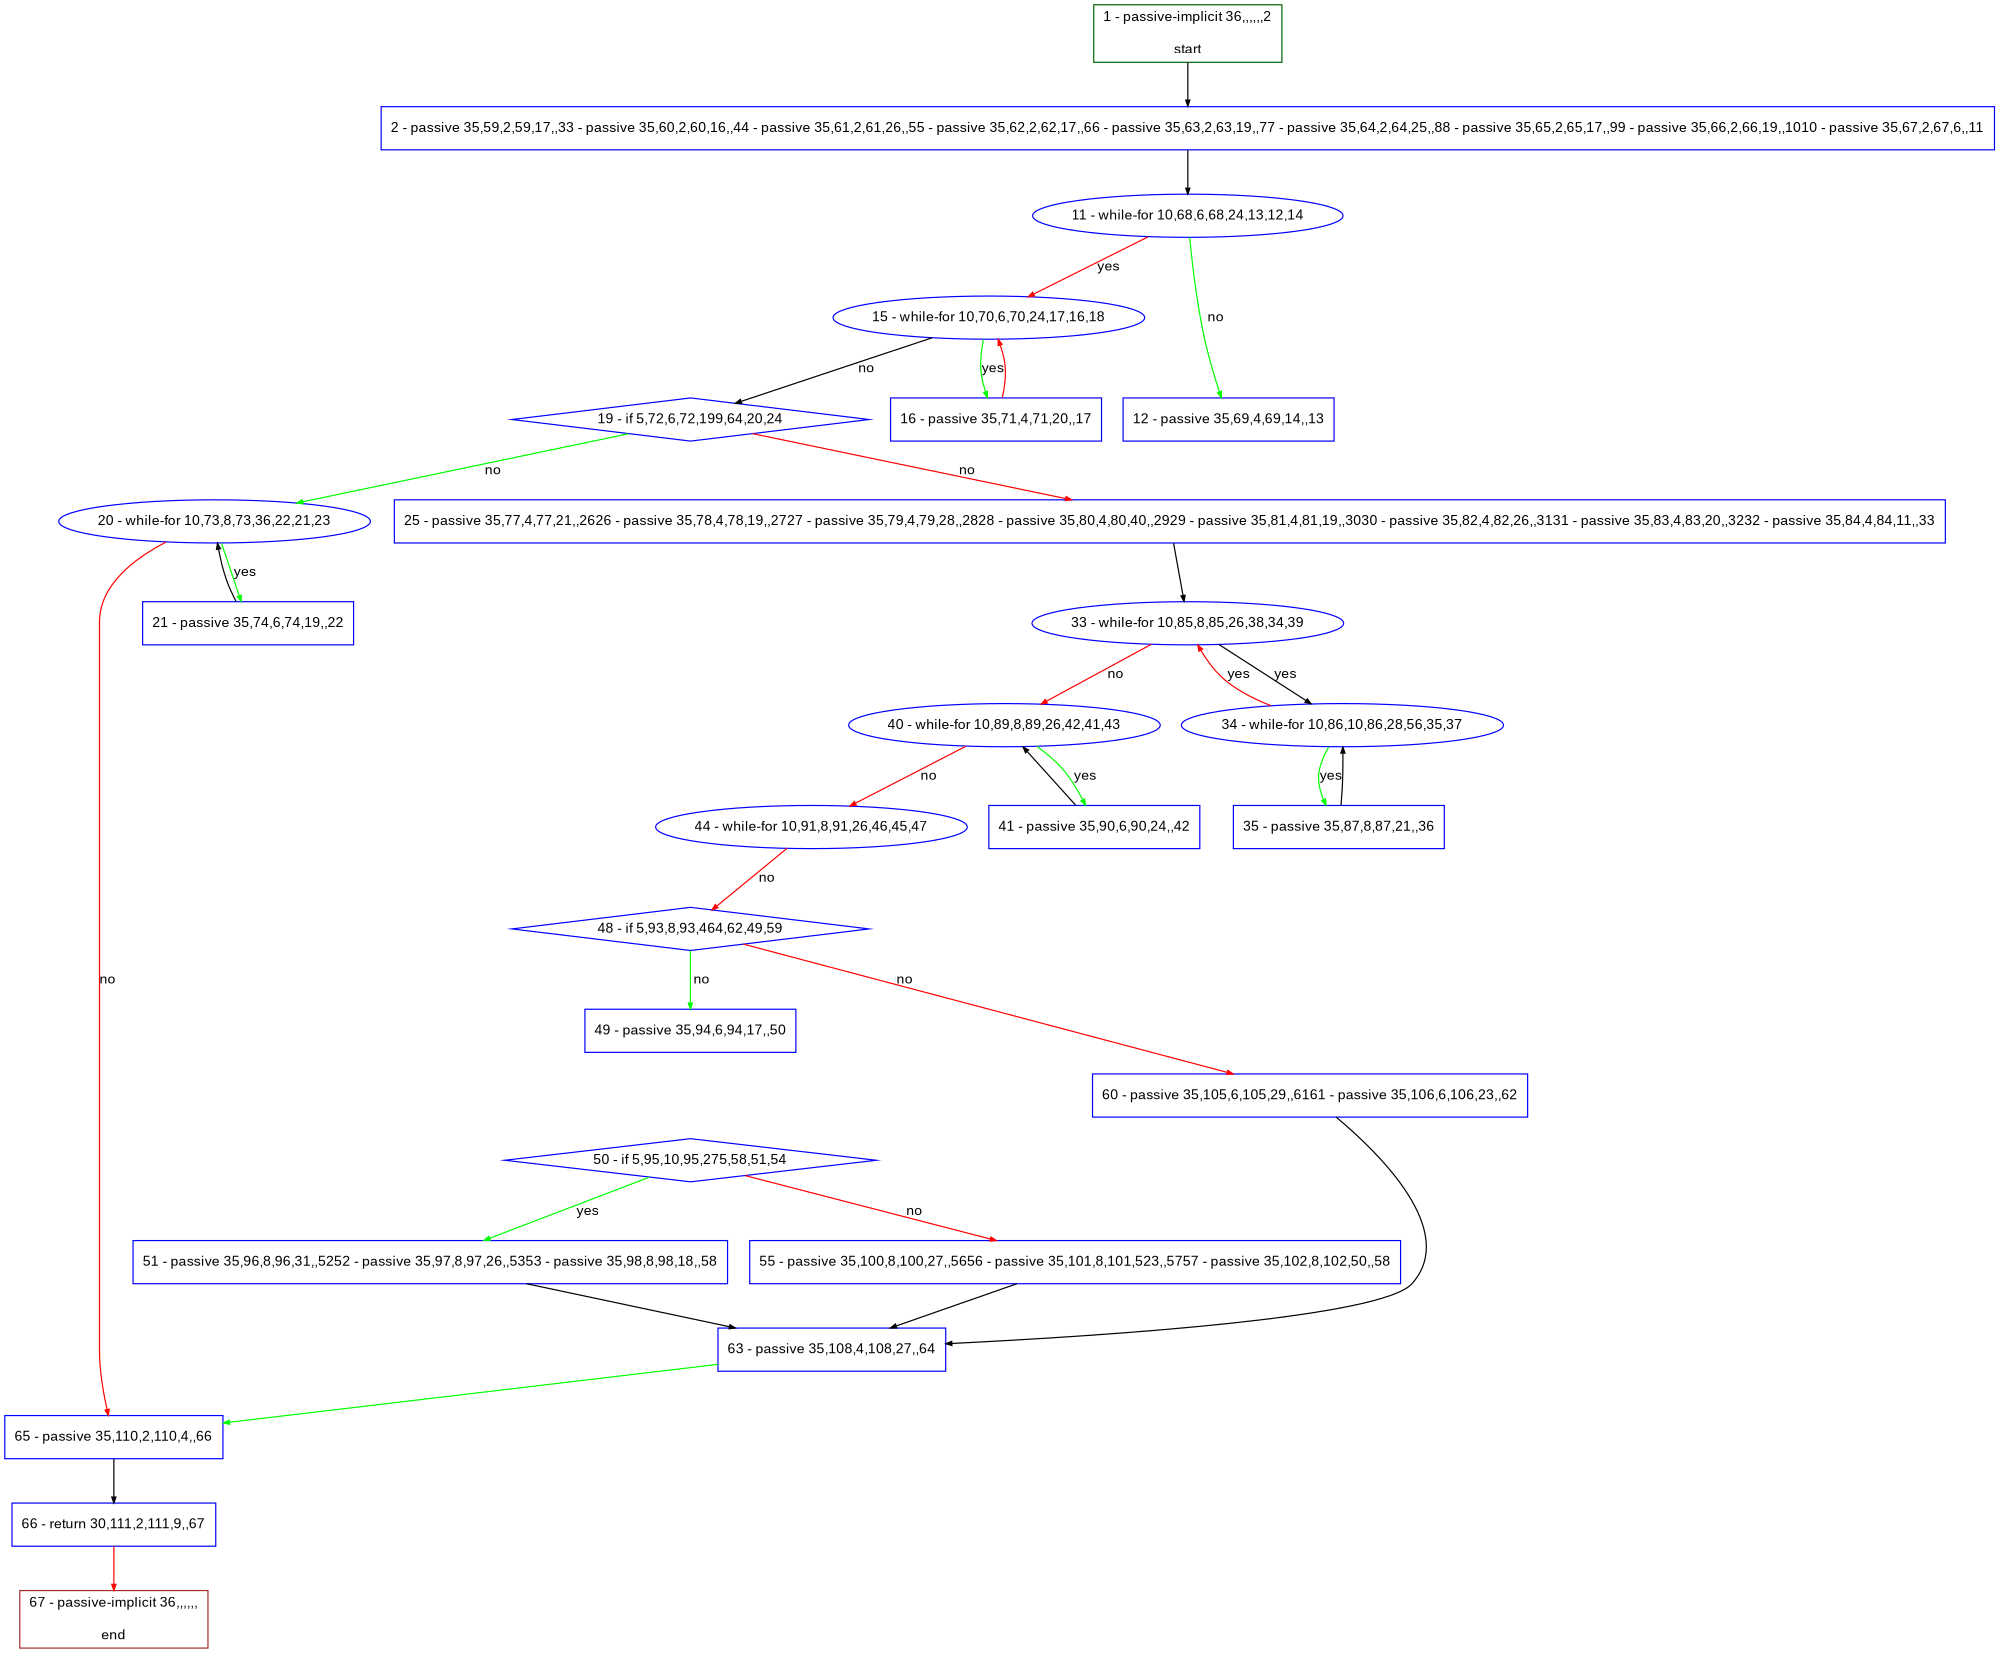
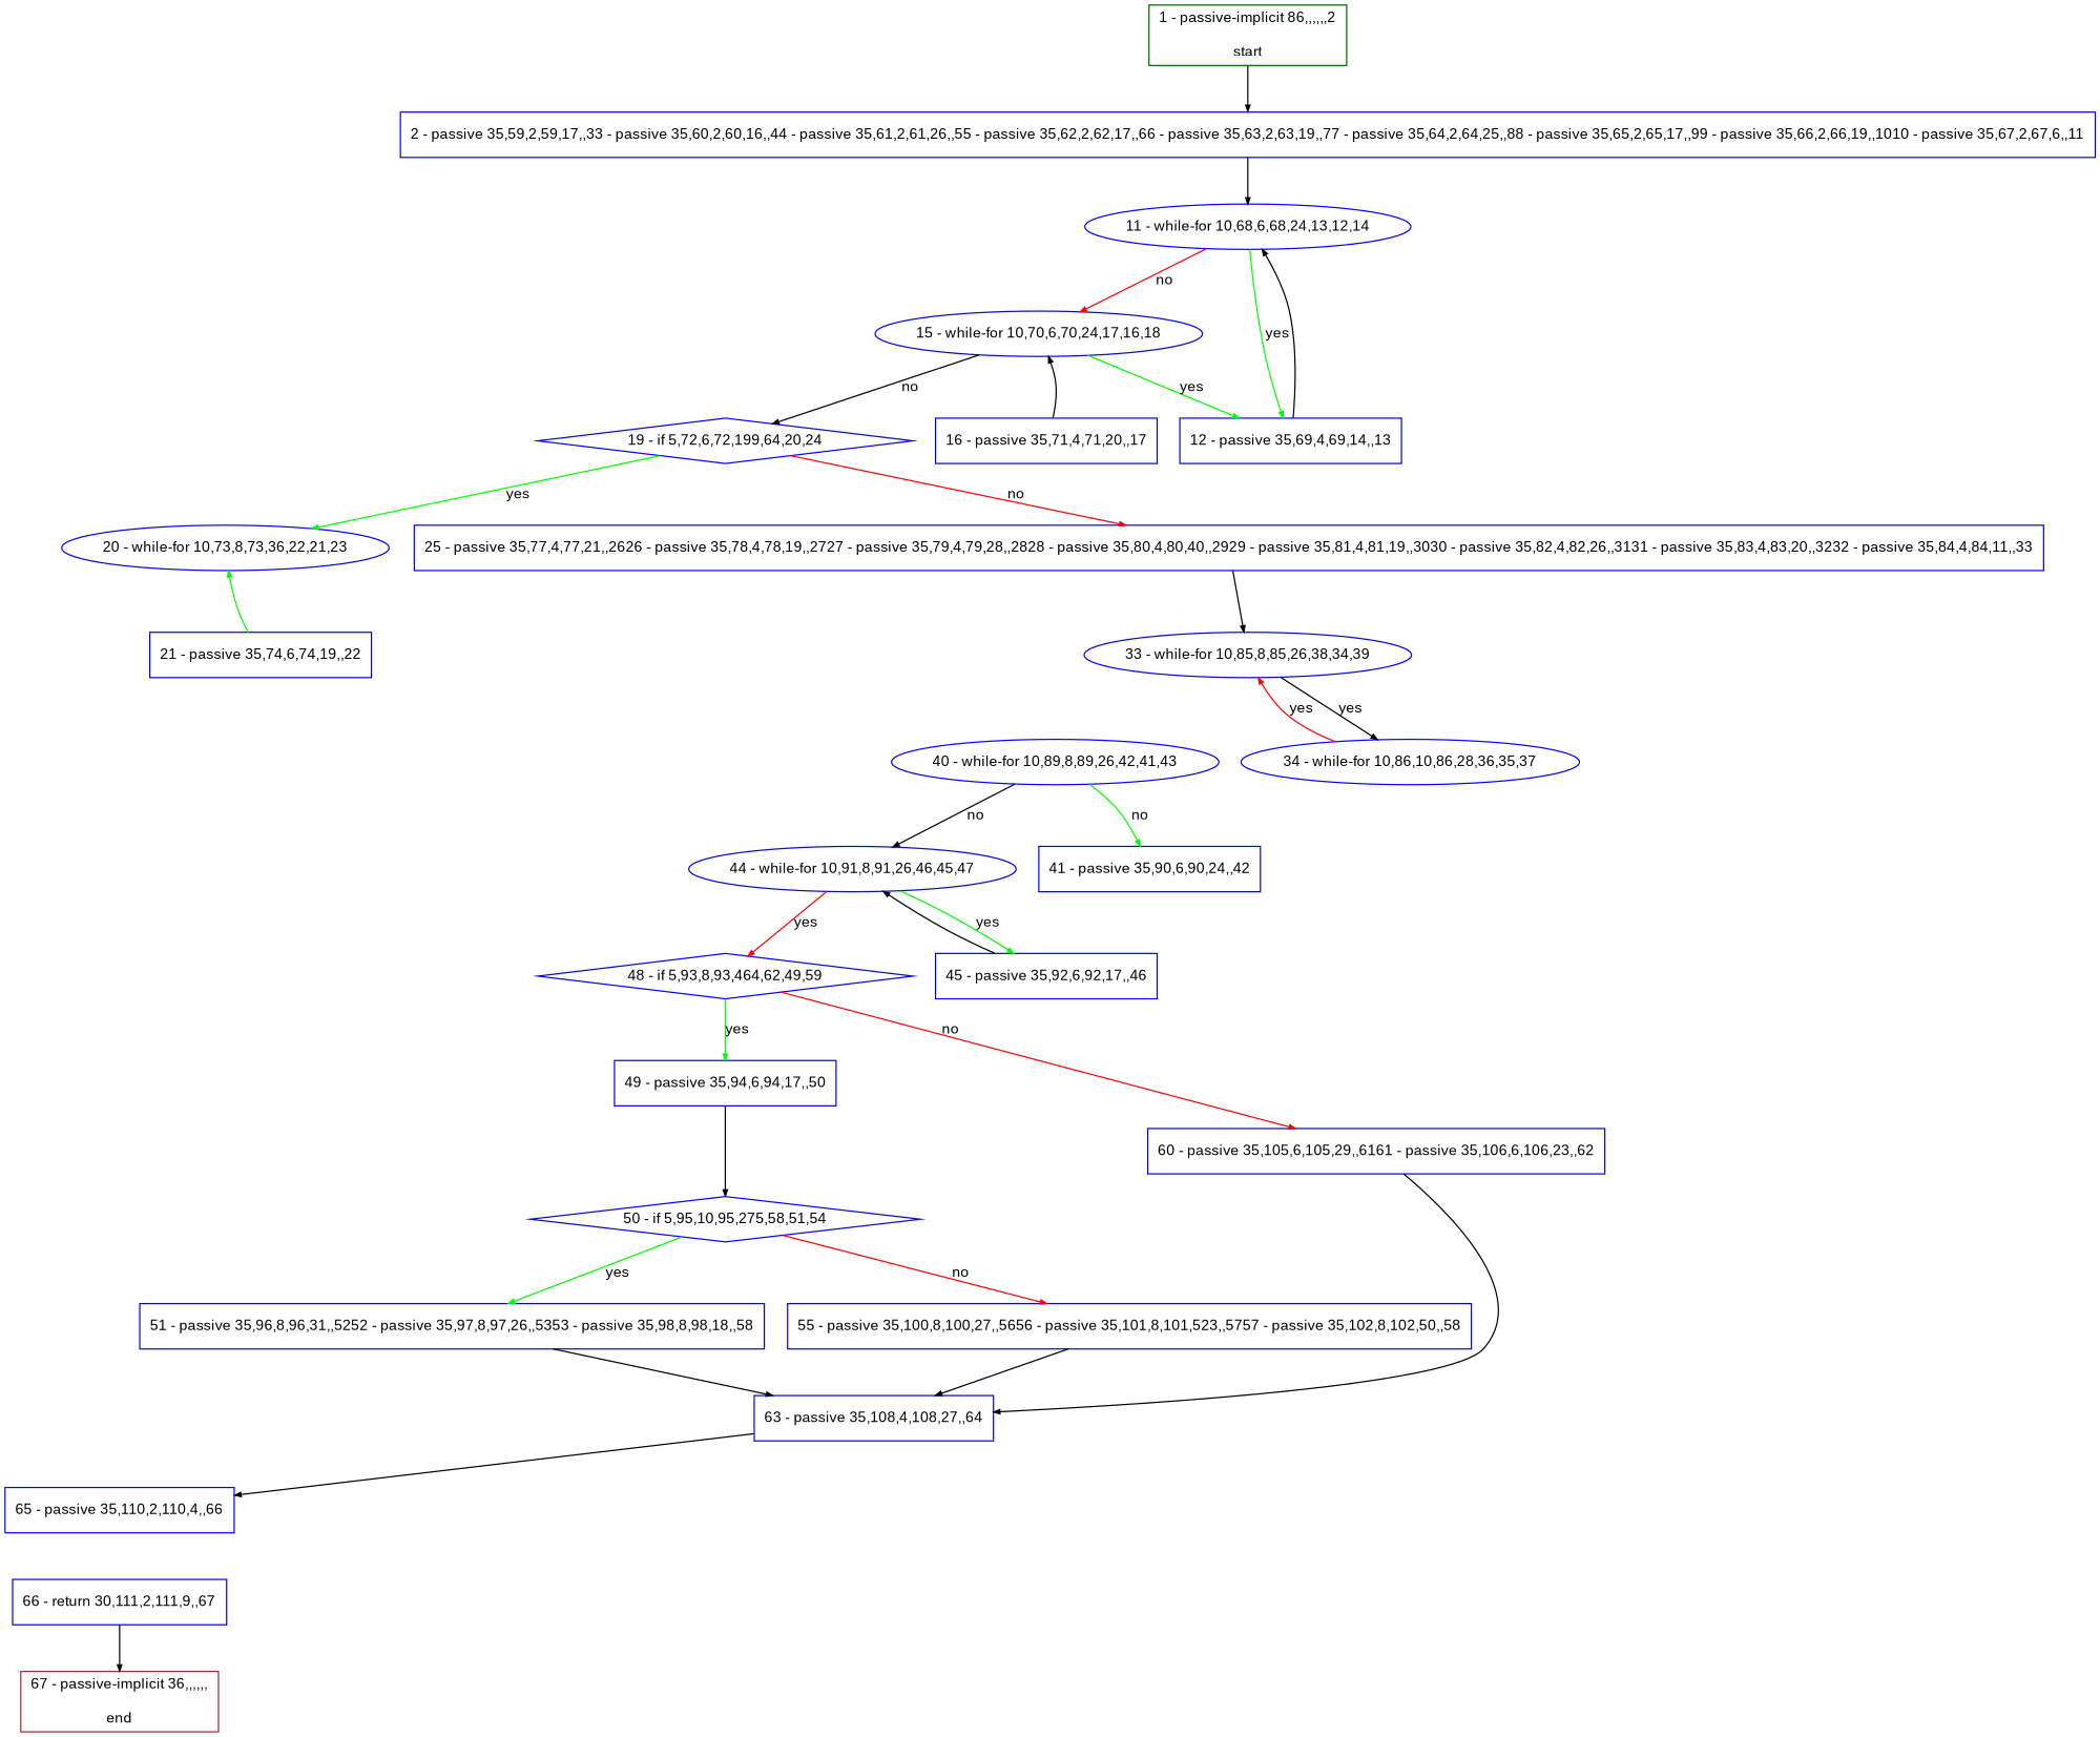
  digraph {
    bgcolor=white
    compound=true
    fillcolor="#FFFFCC"
    fontname=Arial
    fontsize=12
    pack=true
    packmode=clust
    style="rounded,filled"
    node [color="#0000ff" compound=true fillcolor="#ffffff" fixedsize=false fontname=Arial fontsize=12 node_initialized=no shape=box style=filled]
    edge [arrowhead=normal arrowsize=0.5 arrowtail=none color="#000000" compound=true dir=forward fontcolor=black fontname=Arial fontsize=12]
    n1 [label="2 - passive 35,59,2,59,17,,33 - passive 35,60,2,60,16,,44 - passive 35,61,2,61,26,,55 - passive 35,62,2,62,17,,66 - passive 35,63,2,63,19,,77 - passive 35,64,2,64,25,,88 - passive 35,65,2,65,17,,99 - passive 35,66,2,66,19,,1010 - passive 35,67,2,67,6,,11"]
    n2 [label="11 - while-for 10,68,6,68,24,13,12,14" shape=oval]
    n3 [label="12 - passive 35,69,4,69,14,,13"]
    n4 [label="15 - while-for 10,70,6,70,24,17,16,18" shape=oval]
-   n5 [color="#006400" label="1 - passive-implicit 36,,,,,,2\n\nstart"]
+   n5 [color="#006400" label="1 - passive-implicit 86,,,,,,2\n\nstart"]
    n6 [label="16 - passive 35,71,4,71,20,,17"]
    n7 [label="19 - if 5,72,6,72,199,64,20,24" shape=diamond]
    n8 [label="20 - while-for 10,73,8,73,36,22,21,23" shape=oval]
    n9 [label="25 - passive 35,77,4,77,21,,2626 - passive 35,78,4,78,19,,2727 - passive 35,79,4,79,28,,2828 - passive 35,80,4,80,40,,2929 - passive 35,81,4,81,19,,3030 - passive 35,82,4,82,26,,3131 - passive 35,83,4,83,20,,3232 - passive 35,84,4,84,11,,33"]
    n10 [label="21 - passive 35,74,6,74,19,,22"]
    n11 [label="65 - passive 35,110,2,110,4,,66"]
    n12 [label="33 - while-for 10,85,8,85,26,38,34,39" shape=oval]
    n13 [label="66 - return 30,111,2,111,9,,67"]
-   n14 [label="34 - while-for 10,86,10,86,28,56,35,37" shape=oval]
+   n14 [label="34 - while-for 10,86,10,86,28,36,35,37" shape=oval]
    n15 [label="40 - while-for 10,89,8,89,26,42,41,43" shape=oval]
    n16 [color="#a52a2a" label="67 - passive-implicit 36,,,,,,\n\nend"]
-   n17 [label="35 - passive 35,87,8,87,21,,36"]
    n18 [label="41 - passive 35,90,6,90,24,,42"]
    n19 [label="44 - while-for 10,91,8,91,26,46,45,47" shape=oval]
+   n20 [label="45 - passive 35,92,6,92,17,,46"]
    n21 [label="48 - if 5,93,8,93,464,62,49,59" shape=diamond]
    n22 [label="49 - passive 35,94,6,94,17,,50"]
    n23 [label="60 - passive 35,105,6,105,29,,6161 - passive 35,106,6,106,23,,62"]
    n24 [label="50 - if 5,95,10,95,275,58,51,54" shape=diamond]
    n25 [label="63 - passive 35,108,4,108,27,,64"]
    n26 [label="51 - passive 35,96,8,96,31,,5252 - passive 35,97,8,97,26,,5353 - passive 35,98,8,98,18,,58"]
    n27 [label="55 - passive 35,100,8,100,27,,5656 - passive 35,101,8,101,523,,5757 - passive 35,102,8,102,50,,58"]
    n1 -> n2
-   n2 -> n3 [color="#00ff00" label=no]
-   n2 -> n4 [color="#ff0000" label=yes]
-   n4 -> n6 [color="#00ff00" label=yes]
+   n2 -> n3 [color="#00ff00" label=yes]
+   n2 -> n4 [color="#ff0000" label=no]
+   n3 -> n2
+   n4 -> n3 [color="#00ff00" label=yes]
    n4 -> n7 [label=no]
    n5 -> n1
-   n6 -> n4 [color="#ff0000"]
-   n7 -> n8 [color="#00ff00" label=no]
+   n6 -> n4
+   n7 -> n8 [color="#00ff00" label=yes]
    n7 -> n9 [color="#ff0000" label=no]
-   n8 -> n10 [color="#00ff00" label=yes]
-   n8 -> n11 [color="#ff0000" label=no]
    n9 -> n12
-   n10 -> n8
-   n11 -> n13
+   n10 -> n8 [color="#00ff00"]
    n12 -> n14 [label=yes]
-   n12 -> n15 [color="#ff0000" label=no]
-   n13 -> n16 [color="#ff0000"]
+   n13 -> n16
    n14 -> n12 [color="#ff0000" label=yes]
-   n14 -> n17 [color="#00ff00" label=yes]
-   n15 -> n18 [color="#00ff00" label=yes]
-   n15 -> n19 [color="#ff0000" label=no]
-   n17 -> n14
-   n18 -> n15
-   n19 -> n21 [color="#ff0000" label=no]
-   n21 -> n22 [color="#00ff00" label=no]
+   n15 -> n18 [color="#00ff00" label=no]
+   n15 -> n19 [label=no]
+   n19 -> n20 [color="#00ff00" label=yes]
+   n19 -> n21 [color="#ff0000" label=yes]
+   n20 -> n19
+   n21 -> n22 [color="#00ff00" label=yes]
    n21 -> n23 [color="#ff0000" label=no]
+   n22 -> n24
    n23 -> n25
    n24 -> n26 [color="#00ff00" label=yes]
    n24 -> n27 [color="#ff0000" label=no]
-   n25 -> n11 [color="#00ff00"]
+   n25 -> n11
    n26 -> n25
    n27 -> n25
  }
